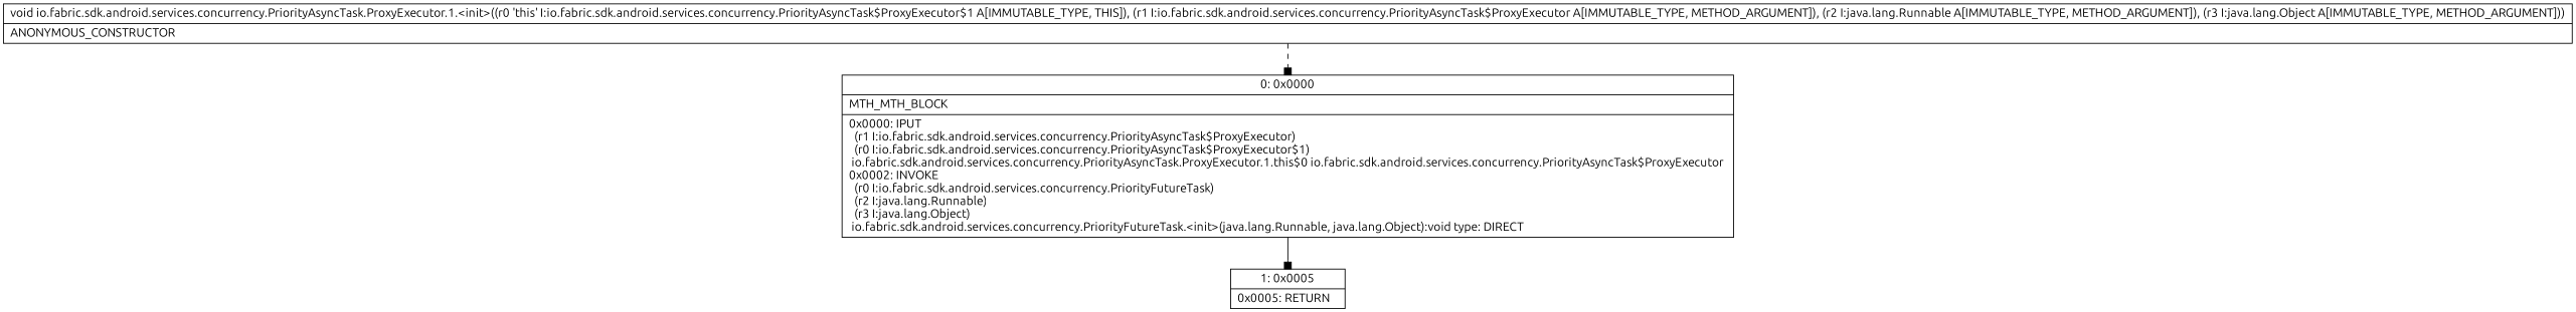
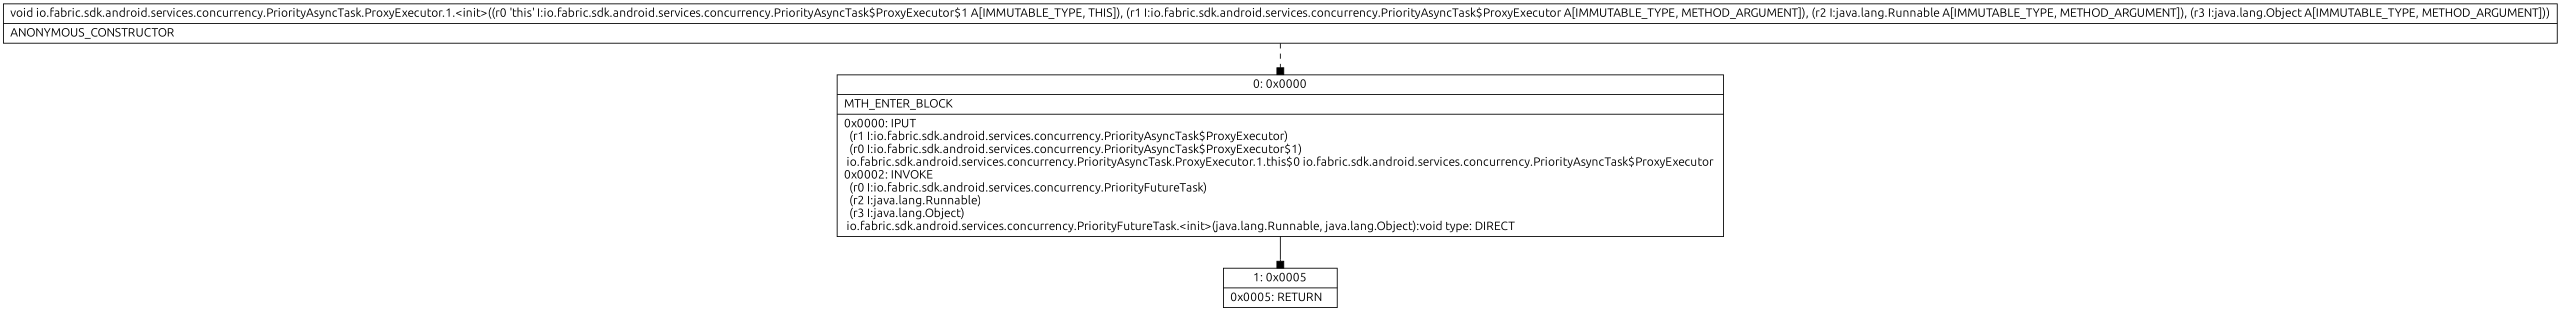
  digraph {
    fontname=Ubuntu
    node [shape=record fontname=Ubuntu]
    edge [arrowhead=box fontname=Ubuntu]
-   n1 [label="{0\:\ 0x0000|MTH_MTH_BLOCK\l|0x0000: IPUT  \l  (r1 I:io.fabric.sdk.android.services.concurrency.PriorityAsyncTask$ProxyExecutor)\l  (r0 I:io.fabric.sdk.android.services.concurrency.PriorityAsyncTask$ProxyExecutor$1)\l io.fabric.sdk.android.services.concurrency.PriorityAsyncTask.ProxyExecutor.1.this$0 io.fabric.sdk.android.services.concurrency.PriorityAsyncTask$ProxyExecutor \l0x0002: INVOKE  \l  (r0 I:io.fabric.sdk.android.services.concurrency.PriorityFutureTask)\l  (r2 I:java.lang.Runnable)\l  (r3 I:java.lang.Object)\l io.fabric.sdk.android.services.concurrency.PriorityFutureTask.\<init\>(java.lang.Runnable, java.lang.Object):void type: DIRECT \l}"]
+   n1 [label="{0\:\ 0x0000|MTH_ENTER_BLOCK\l|0x0000: IPUT  \l  (r1 I:io.fabric.sdk.android.services.concurrency.PriorityAsyncTask$ProxyExecutor)\l  (r0 I:io.fabric.sdk.android.services.concurrency.PriorityAsyncTask$ProxyExecutor$1)\l io.fabric.sdk.android.services.concurrency.PriorityAsyncTask.ProxyExecutor.1.this$0 io.fabric.sdk.android.services.concurrency.PriorityAsyncTask$ProxyExecutor \l0x0002: INVOKE  \l  (r0 I:io.fabric.sdk.android.services.concurrency.PriorityFutureTask)\l  (r2 I:java.lang.Runnable)\l  (r3 I:java.lang.Object)\l io.fabric.sdk.android.services.concurrency.PriorityFutureTask.\<init\>(java.lang.Runnable, java.lang.Object):void type: DIRECT \l}"]
    n2 [label="{1\:\ 0x0005|0x0005: RETURN   \l}"]
    n3 [label="{void io.fabric.sdk.android.services.concurrency.PriorityAsyncTask.ProxyExecutor.1.\<init\>((r0 'this' I:io.fabric.sdk.android.services.concurrency.PriorityAsyncTask$ProxyExecutor$1 A[IMMUTABLE_TYPE, THIS]), (r1 I:io.fabric.sdk.android.services.concurrency.PriorityAsyncTask$ProxyExecutor A[IMMUTABLE_TYPE, METHOD_ARGUMENT]), (r2 I:java.lang.Runnable A[IMMUTABLE_TYPE, METHOD_ARGUMENT]), (r3 I:java.lang.Object A[IMMUTABLE_TYPE, METHOD_ARGUMENT]))  | ANONYMOUS_CONSTRUCTOR\l}"]
    n1 -> n2 [style=solid]
    n3 -> n1 [style=dashed]
  }
